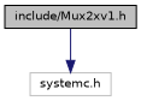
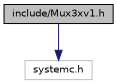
  digraph {
    node [fontname=Helvetica fontsize=10 shape=record style=filled]
-   n1 [color=black fillcolor=grey75 fontcolor=black height=0.2 label="include/Mux2xv1.h" width=0.4]
+   n1 [color=black fillcolor=grey75 fontcolor=black height=0.2 label="include/Mux3xv1.h" width=0.4]
    n2 [color=grey75 fillcolor=white height=0.2 label="systemc.h" width=0.4]
    n1 -> n2 [color=midnightblue fontname=Helvetica fontsize=10 labelfontname=Helvetica labelfontsize=10 style=solid]
  }
